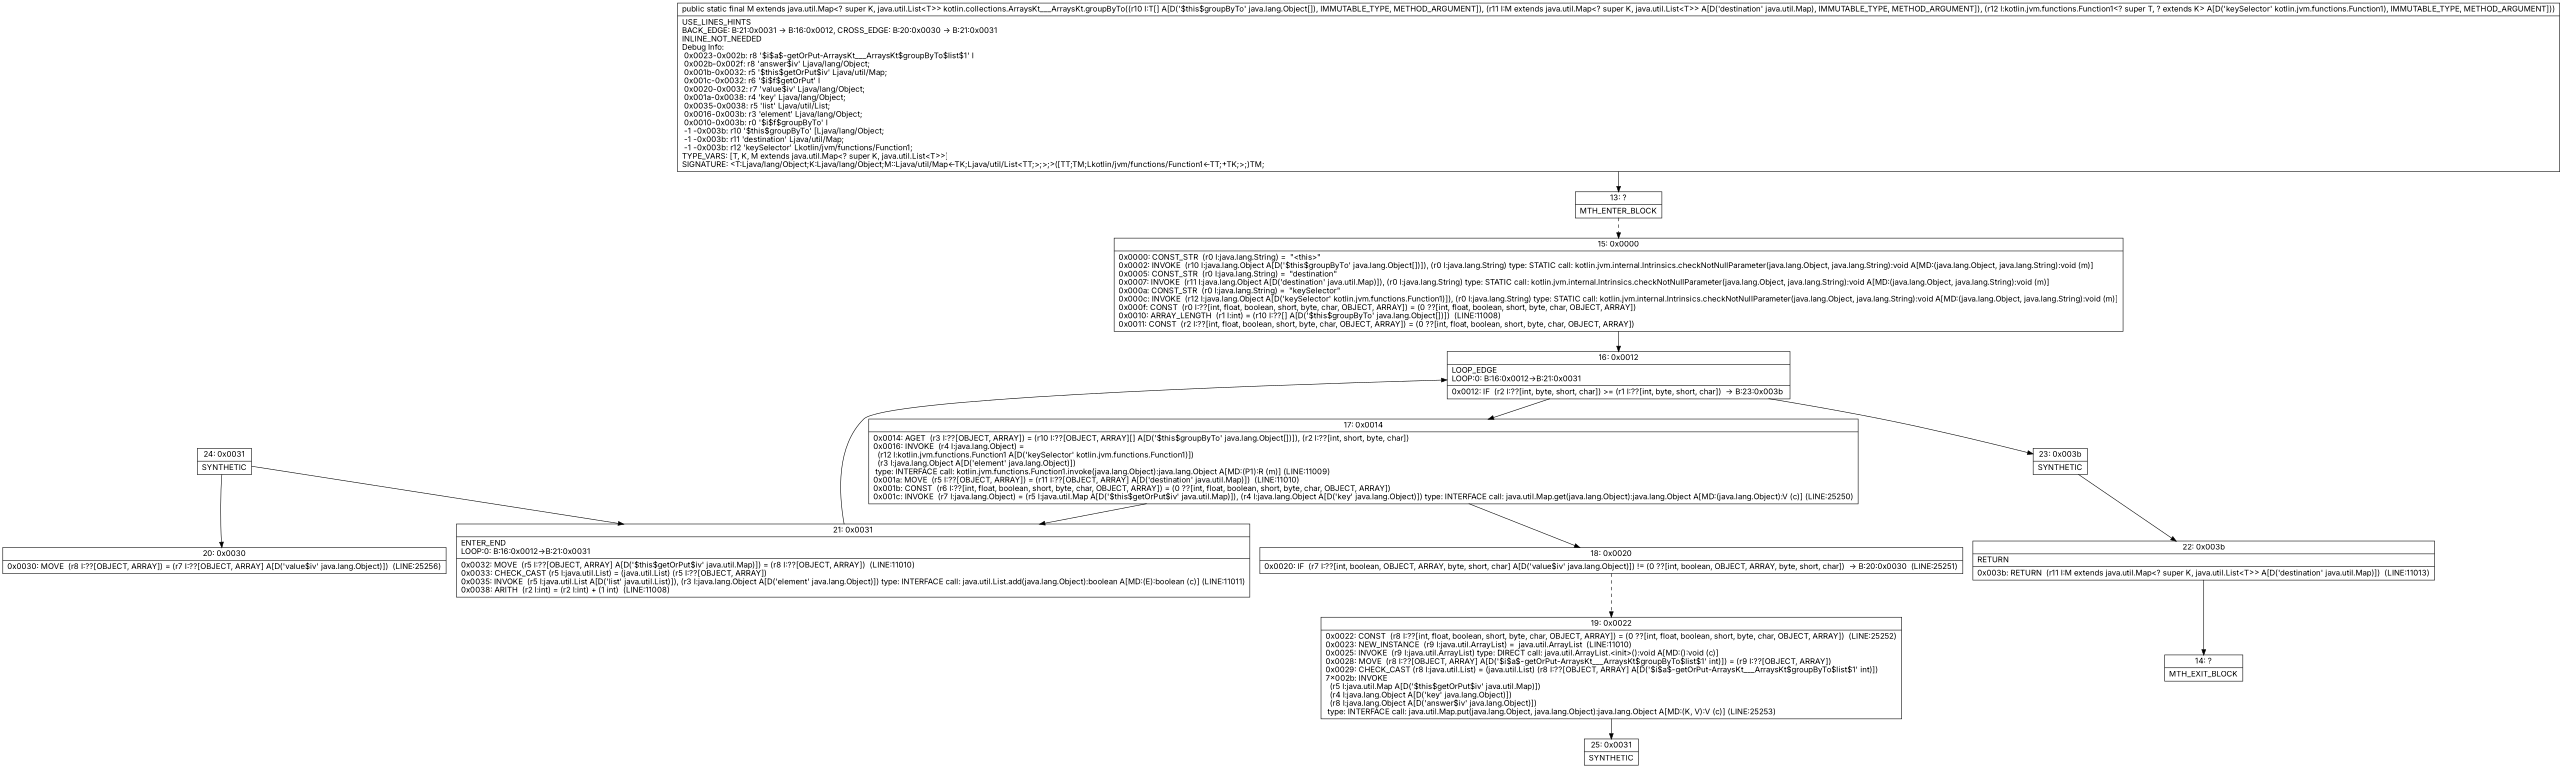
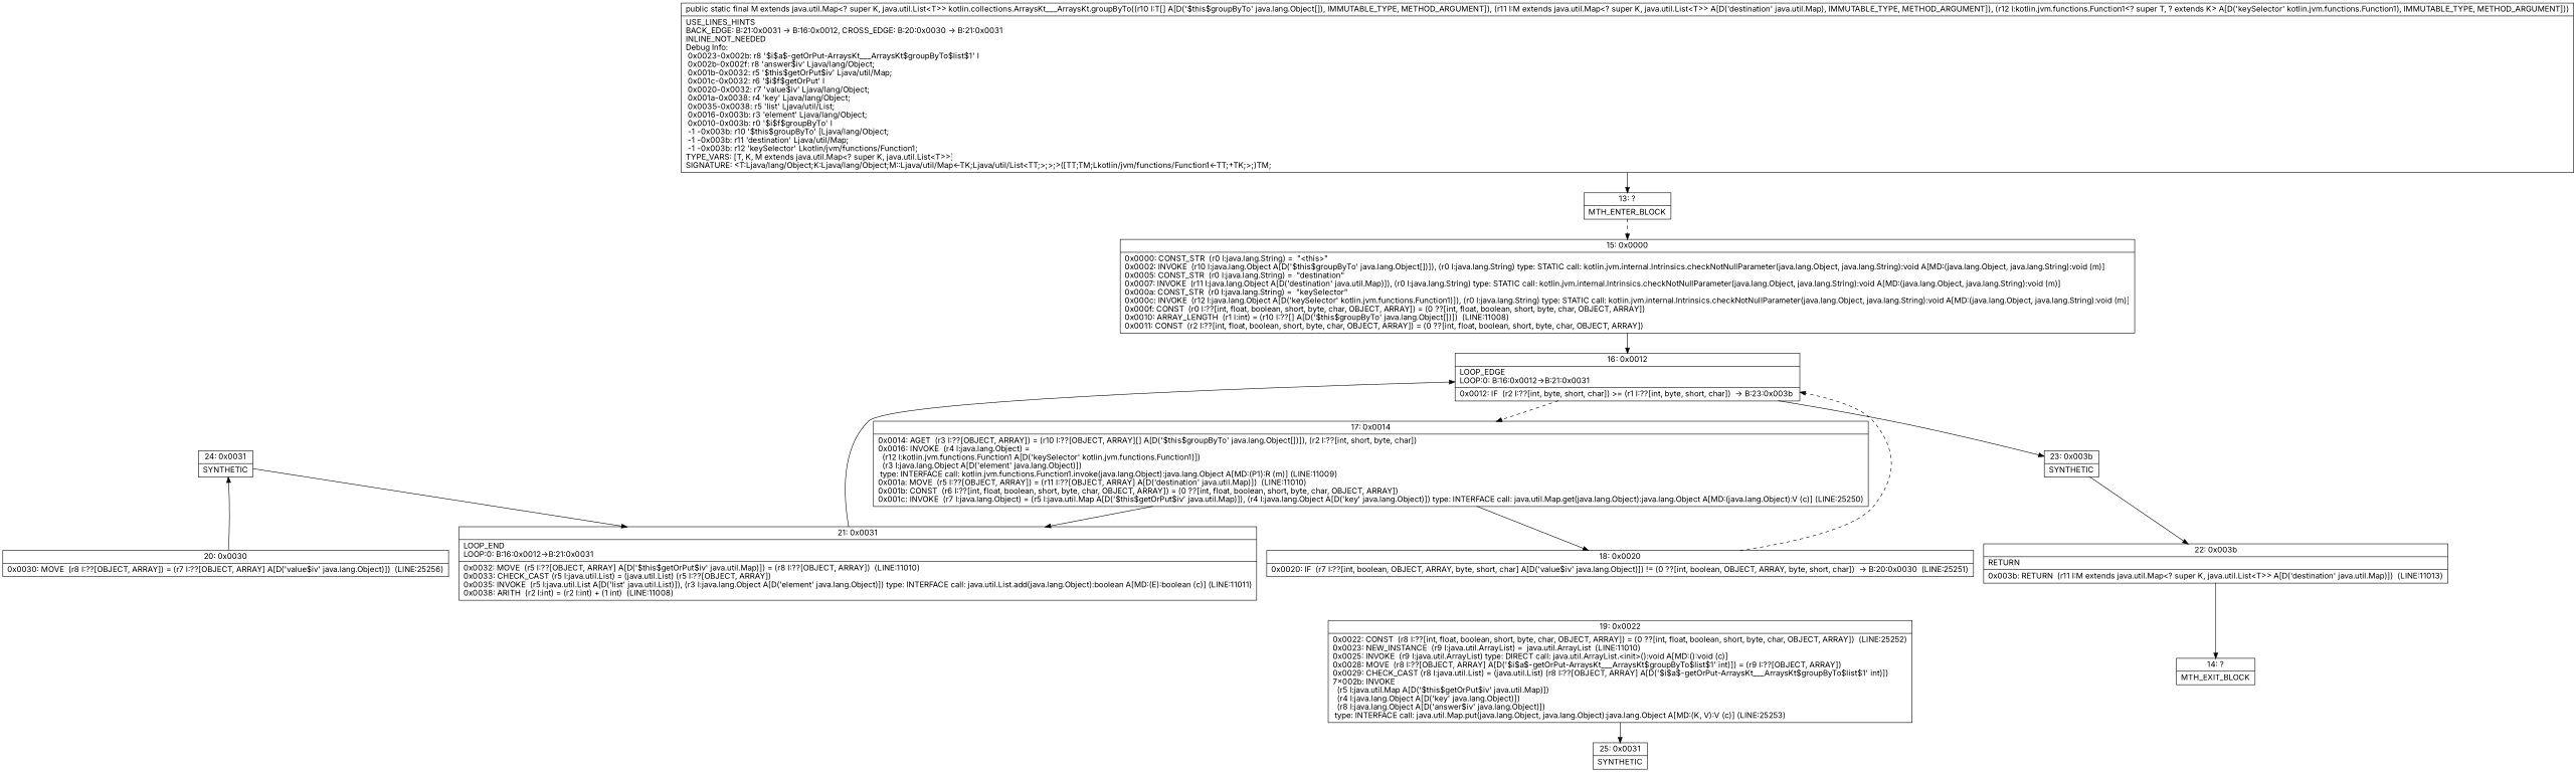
  digraph {
    fontname=Inter
    node [fontname=Inter shape=record]
    edge [fontname=Inter]
    n1 [label="{13\:\ ?|MTH_ENTER_BLOCK\l}"]
    n2 [label="{15\:\ 0x0000|0x0000: CONST_STR  (r0 I:java.lang.String) =  \"\<this\>\" \l0x0002: INVOKE  (r10 I:java.lang.Object A[D('$this$groupByTo' java.lang.Object[])]), (r0 I:java.lang.String) type: STATIC call: kotlin.jvm.internal.Intrinsics.checkNotNullParameter(java.lang.Object, java.lang.String):void A[MD:(java.lang.Object, java.lang.String):void (m)]\l0x0005: CONST_STR  (r0 I:java.lang.String) =  \"destination\" \l0x0007: INVOKE  (r11 I:java.lang.Object A[D('destination' java.util.Map)]), (r0 I:java.lang.String) type: STATIC call: kotlin.jvm.internal.Intrinsics.checkNotNullParameter(java.lang.Object, java.lang.String):void A[MD:(java.lang.Object, java.lang.String):void (m)]\l0x000a: CONST_STR  (r0 I:java.lang.String) =  \"keySelector\" \l0x000c: INVOKE  (r12 I:java.lang.Object A[D('keySelector' kotlin.jvm.functions.Function1)]), (r0 I:java.lang.String) type: STATIC call: kotlin.jvm.internal.Intrinsics.checkNotNullParameter(java.lang.Object, java.lang.String):void A[MD:(java.lang.Object, java.lang.String):void (m)]\l0x000f: CONST  (r0 I:??[int, float, boolean, short, byte, char, OBJECT, ARRAY]) = (0 ??[int, float, boolean, short, byte, char, OBJECT, ARRAY]) \l0x0010: ARRAY_LENGTH  (r1 I:int) = (r10 I:??[] A[D('$this$groupByTo' java.lang.Object[])])  (LINE:11008)\l0x0011: CONST  (r2 I:??[int, float, boolean, short, byte, char, OBJECT, ARRAY]) = (0 ??[int, float, boolean, short, byte, char, OBJECT, ARRAY]) \l}"]
    n3 [label="{16\:\ 0x0012|LOOP_EDGE\lLOOP:0: B:16:0x0012\-\>B:21:0x0031\l|0x0012: IF  (r2 I:??[int, byte, short, char]) \>= (r1 I:??[int, byte, short, char])  \-\> B:23:0x003b \l}"]
    n4 [label="{17\:\ 0x0014|0x0014: AGET  (r3 I:??[OBJECT, ARRAY]) = (r10 I:??[OBJECT, ARRAY][] A[D('$this$groupByTo' java.lang.Object[])]), (r2 I:??[int, short, byte, char]) \l0x0016: INVOKE  (r4 I:java.lang.Object) = \l  (r12 I:kotlin.jvm.functions.Function1 A[D('keySelector' kotlin.jvm.functions.Function1)])\l  (r3 I:java.lang.Object A[D('element' java.lang.Object)])\l type: INTERFACE call: kotlin.jvm.functions.Function1.invoke(java.lang.Object):java.lang.Object A[MD:(P1):R (m)] (LINE:11009)\l0x001a: MOVE  (r5 I:??[OBJECT, ARRAY]) = (r11 I:??[OBJECT, ARRAY] A[D('destination' java.util.Map)])  (LINE:11010)\l0x001b: CONST  (r6 I:??[int, float, boolean, short, byte, char, OBJECT, ARRAY]) = (0 ??[int, float, boolean, short, byte, char, OBJECT, ARRAY]) \l0x001c: INVOKE  (r7 I:java.lang.Object) = (r5 I:java.util.Map A[D('$this$getOrPut$iv' java.util.Map)]), (r4 I:java.lang.Object A[D('key' java.lang.Object)]) type: INTERFACE call: java.util.Map.get(java.lang.Object):java.lang.Object A[MD:(java.lang.Object):V (c)] (LINE:25250)\l}"]
    n5 [label="{23\:\ 0x003b|SYNTHETIC\l}"]
    n6 [label="{18\:\ 0x0020|0x0020: IF  (r7 I:??[int, boolean, OBJECT, ARRAY, byte, short, char] A[D('value$iv' java.lang.Object)]) != (0 ??[int, boolean, OBJECT, ARRAY, byte, short, char])  \-\> B:20:0x0030  (LINE:25251)\l}"]
-   n7 [label="{21\:\ 0x0031|ENTER_END\lLOOP:0: B:16:0x0012\-\>B:21:0x0031\l|0x0032: MOVE  (r5 I:??[OBJECT, ARRAY] A[D('$this$getOrPut$iv' java.util.Map)]) = (r8 I:??[OBJECT, ARRAY])  (LINE:11010)\l0x0033: CHECK_CAST (r5 I:java.util.List) = (java.util.List) (r5 I:??[OBJECT, ARRAY]) \l0x0035: INVOKE  (r5 I:java.util.List A[D('list' java.util.List)]), (r3 I:java.lang.Object A[D('element' java.lang.Object)]) type: INTERFACE call: java.util.List.add(java.lang.Object):boolean A[MD:(E):boolean (c)] (LINE:11011)\l0x0038: ARITH  (r2 I:int) = (r2 I:int) + (1 int)  (LINE:11008)\l}"]
+   n7 [label="{21\:\ 0x0031|LOOP_END\lLOOP:0: B:16:0x0012\-\>B:21:0x0031\l|0x0032: MOVE  (r5 I:??[OBJECT, ARRAY] A[D('$this$getOrPut$iv' java.util.Map)]) = (r8 I:??[OBJECT, ARRAY])  (LINE:11010)\l0x0033: CHECK_CAST (r5 I:java.util.List) = (java.util.List) (r5 I:??[OBJECT, ARRAY]) \l0x0035: INVOKE  (r5 I:java.util.List A[D('list' java.util.List)]), (r3 I:java.lang.Object A[D('element' java.lang.Object)]) type: INTERFACE call: java.util.List.add(java.lang.Object):boolean A[MD:(E):boolean (c)] (LINE:11011)\l0x0038: ARITH  (r2 I:int) = (r2 I:int) + (1 int)  (LINE:11008)\l}"]
    n8 [label="{22\:\ 0x003b|RETURN\l|0x003b: RETURN  (r11 I:M extends java.util.Map\<? super K, java.util.List\<T\>\> A[D('destination' java.util.Map)])  (LINE:11013)\l}"]
    n9 [label="{19\:\ 0x0022|0x0022: CONST  (r8 I:??[int, float, boolean, short, byte, char, OBJECT, ARRAY]) = (0 ??[int, float, boolean, short, byte, char, OBJECT, ARRAY])  (LINE:25252)\l0x0023: NEW_INSTANCE  (r9 I:java.util.ArrayList) =  java.util.ArrayList  (LINE:11010)\l0x0025: INVOKE  (r9 I:java.util.ArrayList) type: DIRECT call: java.util.ArrayList.\<init\>():void A[MD:():void (c)]\l0x0028: MOVE  (r8 I:??[OBJECT, ARRAY] A[D('$i$a$\-getOrPut\-ArraysKt___ArraysKt$groupByTo$list$1' int)]) = (r9 I:??[OBJECT, ARRAY]) \l0x0029: CHECK_CAST (r8 I:java.util.List) = (java.util.List) (r8 I:??[OBJECT, ARRAY] A[D('$i$a$\-getOrPut\-ArraysKt___ArraysKt$groupByTo$list$1' int)]) \l7x002b: INVOKE  \l  (r5 I:java.util.Map A[D('$this$getOrPut$iv' java.util.Map)])\l  (r4 I:java.lang.Object A[D('key' java.lang.Object)])\l  (r8 I:java.lang.Object A[D('answer$iv' java.lang.Object)])\l type: INTERFACE call: java.util.Map.put(java.lang.Object, java.lang.Object):java.lang.Object A[MD:(K, V):V (c)] (LINE:25253)\l}"]
    n10 [label="{25\:\ 0x0031|SYNTHETIC\l}"]
    n11 [label="{20\:\ 0x0030|0x0030: MOVE  (r8 I:??[OBJECT, ARRAY]) = (r7 I:??[OBJECT, ARRAY] A[D('value$iv' java.lang.Object)])  (LINE:25256)\l}"]
    n12 [label="{24\:\ 0x0031|SYNTHETIC\l}"]
    n13 [label="{14\:\ ?|MTH_EXIT_BLOCK\l}"]
    n14 [label="{public static final M extends java.util.Map\<? super K, java.util.List\<T\>\> kotlin.collections.ArraysKt___ArraysKt.groupByTo((r10 I:T[] A[D('$this$groupByTo' java.lang.Object[]), IMMUTABLE_TYPE, METHOD_ARGUMENT]), (r11 I:M extends java.util.Map\<? super K, java.util.List\<T\>\> A[D('destination' java.util.Map), IMMUTABLE_TYPE, METHOD_ARGUMENT]), (r12 I:kotlin.jvm.functions.Function1\<? super T, ? extends K\> A[D('keySelector' kotlin.jvm.functions.Function1), IMMUTABLE_TYPE, METHOD_ARGUMENT]))  | USE_LINES_HINTS\lBACK_EDGE: B:21:0x0031 \-\> B:16:0x0012, CROSS_EDGE: B:20:0x0030 \-\> B:21:0x0031\lINLINE_NOT_NEEDED\lDebug Info:\l  0x0023\-0x002b: r8 '$i$a$\-getOrPut\-ArraysKt___ArraysKt$groupByTo$list$1' I\l  0x002b\-0x002f: r8 'answer$iv' Ljava\/lang\/Object;\l  0x001b\-0x0032: r5 '$this$getOrPut$iv' Ljava\/util\/Map;\l  0x001c\-0x0032: r6 '$i$f$getOrPut' I\l  0x0020\-0x0032: r7 'value$iv' Ljava\/lang\/Object;\l  0x001a\-0x0038: r4 'key' Ljava\/lang\/Object;\l  0x0035\-0x0038: r5 'list' Ljava\/util\/List;\l  0x0016\-0x003b: r3 'element' Ljava\/lang\/Object;\l  0x0010\-0x003b: r0 '$i$f$groupByTo' I\l  \-1 \-0x003b: r10 '$this$groupByTo' [Ljava\/lang\/Object;\l  \-1 \-0x003b: r11 'destination' Ljava\/util\/Map;\l  \-1 \-0x003b: r12 'keySelector' Lkotlin\/jvm\/functions\/Function1;\lTYPE_VARS: [T, K, M extends java.util.Map\<? super K, java.util.List\<T\>\>]\lSIGNATURE: \<T:Ljava\/lang\/Object;K:Ljava\/lang\/Object;M::Ljava\/util\/Map\<\-TK;Ljava\/util\/List\<TT;\>;\>;\>([TT;TM;Lkotlin\/jvm\/functions\/Function1\<\-TT;+TK;\>;)TM;\l}"]
    n1 -> n2 [style=dashed]
    n2 -> n3
-   n3 -> n4 [style=solid]
+   n3 -> n4 [style=dashed]
    n3 -> n5
    n4 -> n6
    n4 -> n7
    n5 -> n8
-   n6 -> n9 [style=dashed]
+   n6 -> n3 [style=dashed]
    n7 -> n3
    n8 -> n13
    n9 -> n10
-   n12 -> n11
+   n11 -> n12
    n12 -> n7
    n14 -> n1
  }
